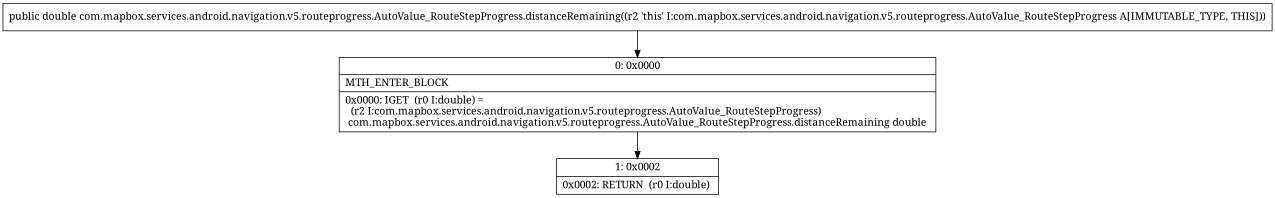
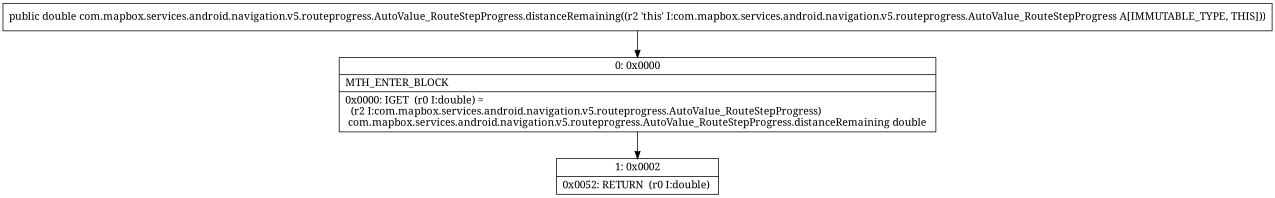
  digraph {
    fontname="Noto Serif"
    node [shape=record fontname="Noto Serif"]
    edge [fontname="Noto Serif"]
    n1 [label="{0\:\ 0x0000|MTH_ENTER_BLOCK\l|0x0000: IGET  (r0 I:double) = \l  (r2 I:com.mapbox.services.android.navigation.v5.routeprogress.AutoValue_RouteStepProgress)\l com.mapbox.services.android.navigation.v5.routeprogress.AutoValue_RouteStepProgress.distanceRemaining double \l}"]
-   n2 [label="{1\:\ 0x0002|0x0002: RETURN  (r0 I:double) \l}"]
+   n2 [label="{1\:\ 0x0002|0x0052: RETURN  (r0 I:double) \l}"]
    n3 [label="{public double com.mapbox.services.android.navigation.v5.routeprogress.AutoValue_RouteStepProgress.distanceRemaining((r2 'this' I:com.mapbox.services.android.navigation.v5.routeprogress.AutoValue_RouteStepProgress A[IMMUTABLE_TYPE, THIS])) }"]
    n1 -> n2
    n3 -> n1
  }
